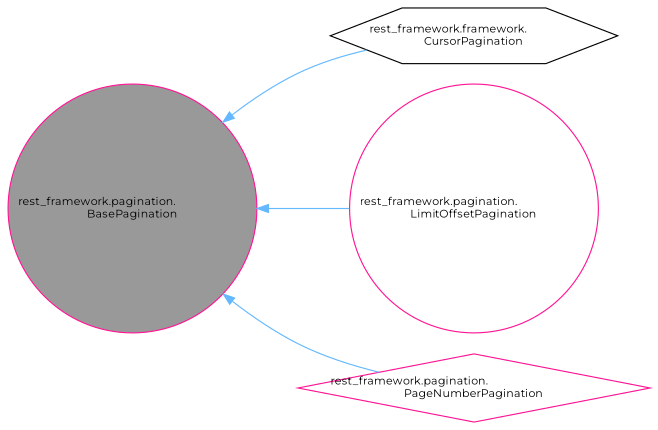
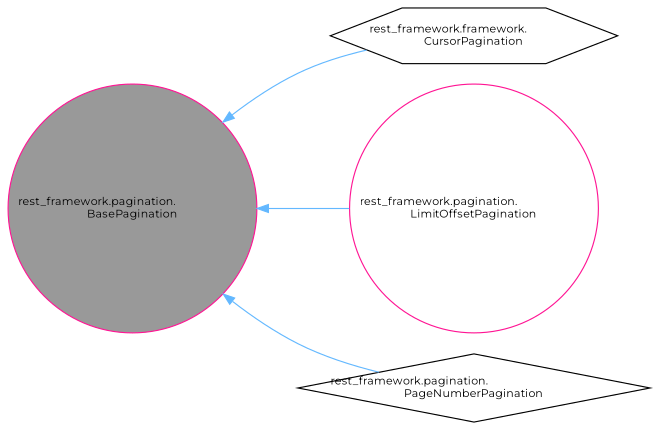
  digraph {
    fontname=Montserrat
    rankdir=LR
    node [color=deeppink fillcolor=white fontname=Montserrat fontsize=10 shape=circle style=filled]
    edge [color=steelblue1 dir=back fontname=Montserrat fontsize=10 labelfontname=Helvetica labelfontsize=10 style=solid]
    n1 [fillcolor=grey60 fontcolor=black height=0.2 label="rest_framework.pagination.\lBasePagination" width=0.4]
    n2 [color=black height=0.2 label="rest_framework.framework.\lCursorPagination" shape=hexagon width=0.4]
    n3 [height=0.2 label="rest_framework.pagination.\lLimitOffsetPagination" width=0.4]
-   n4 [height=0.2 label="rest_framework.pagination.\lPageNumberPagination" shape=diamond width=0.4]
+   n4 [color=black height=0.2 label="rest_framework.pagination.\lPageNumberPagination" shape=diamond width=0.4]
    n1 -> n2
    n1 -> n3
    n1 -> n4
  }
